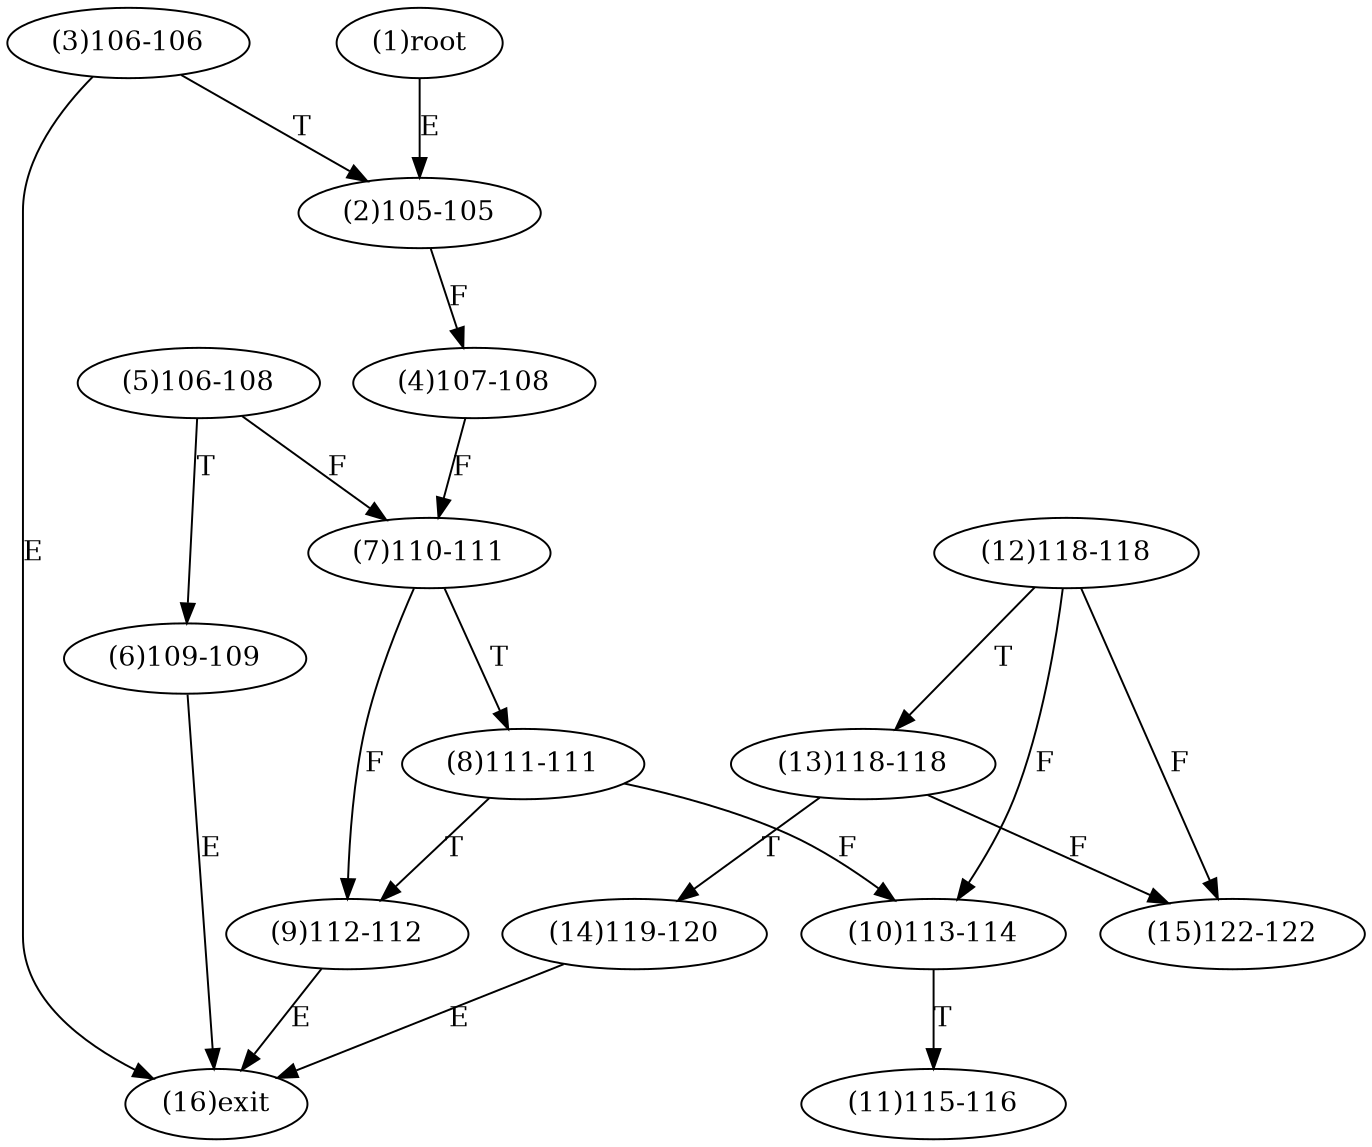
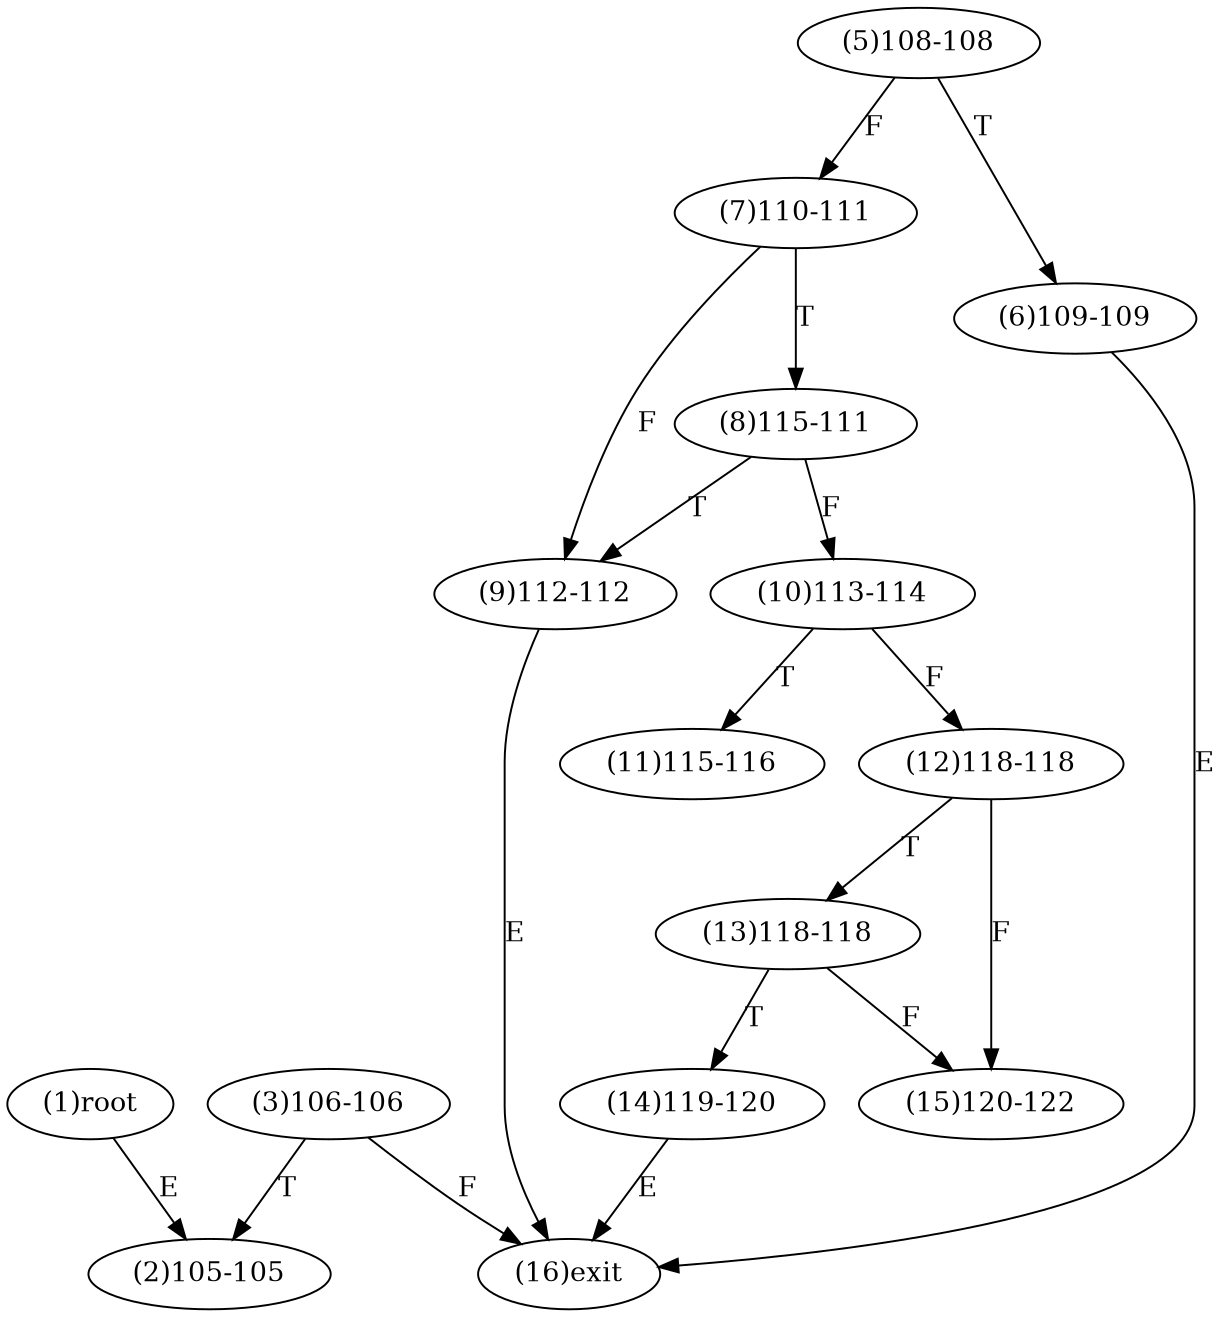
  digraph {
    n1 [label="(1)root"]
    n2 [label="(2)105-105"]
-   n3 [label="(4)107-108"]
    n4 [label="(3)106-106"]
    n5 [label="(16)exit"]
    n6 [label="(7)110-111"]
-   n7 [label="(5)106-108"]
+   n7 [label="(5)108-108"]
    n8 [label="(6)109-109"]
-   n9 [label="(8)111-111"]
+   n9 [label="(8)115-111"]
    n10 [label="(9)112-112"]
    n11 [label="(10)113-114"]
    n12 [label="(11)115-116"]
    n13 [label="(12)118-118"]
    n14 [label="(13)118-118"]
-   n15 [label="(15)122-122"]
+   n15 [label="(15)120-122"]
    n16 [label="(14)119-120"]
    n1 -> n2 [label=E]
-   n2 -> n3 [label=F]
-   n3 -> n6 [label=F]
    n4 -> n2 [label=T]
-   n4 -> n5 [label=E]
+   n4 -> n5 [label=F]
    n6 -> n9 [label=T]
    n6 -> n10 [label=F]
    n7 -> n6 [label=F]
    n7 -> n8 [label=T]
    n8 -> n5 [label=E]
    n9 -> n10 [label=T]
    n9 -> n11 [label=F]
    n10 -> n5 [label=E]
    n11 -> n12 [label=T]
-   n13 -> n11 [label=F]
+   n11 -> n13 [label=F]
    n13 -> n14 [label=T]
    n13 -> n15 [label=F]
    n14 -> n15 [label=F]
    n14 -> n16 [label=T]
    n16 -> n5 [label=E]
  }
